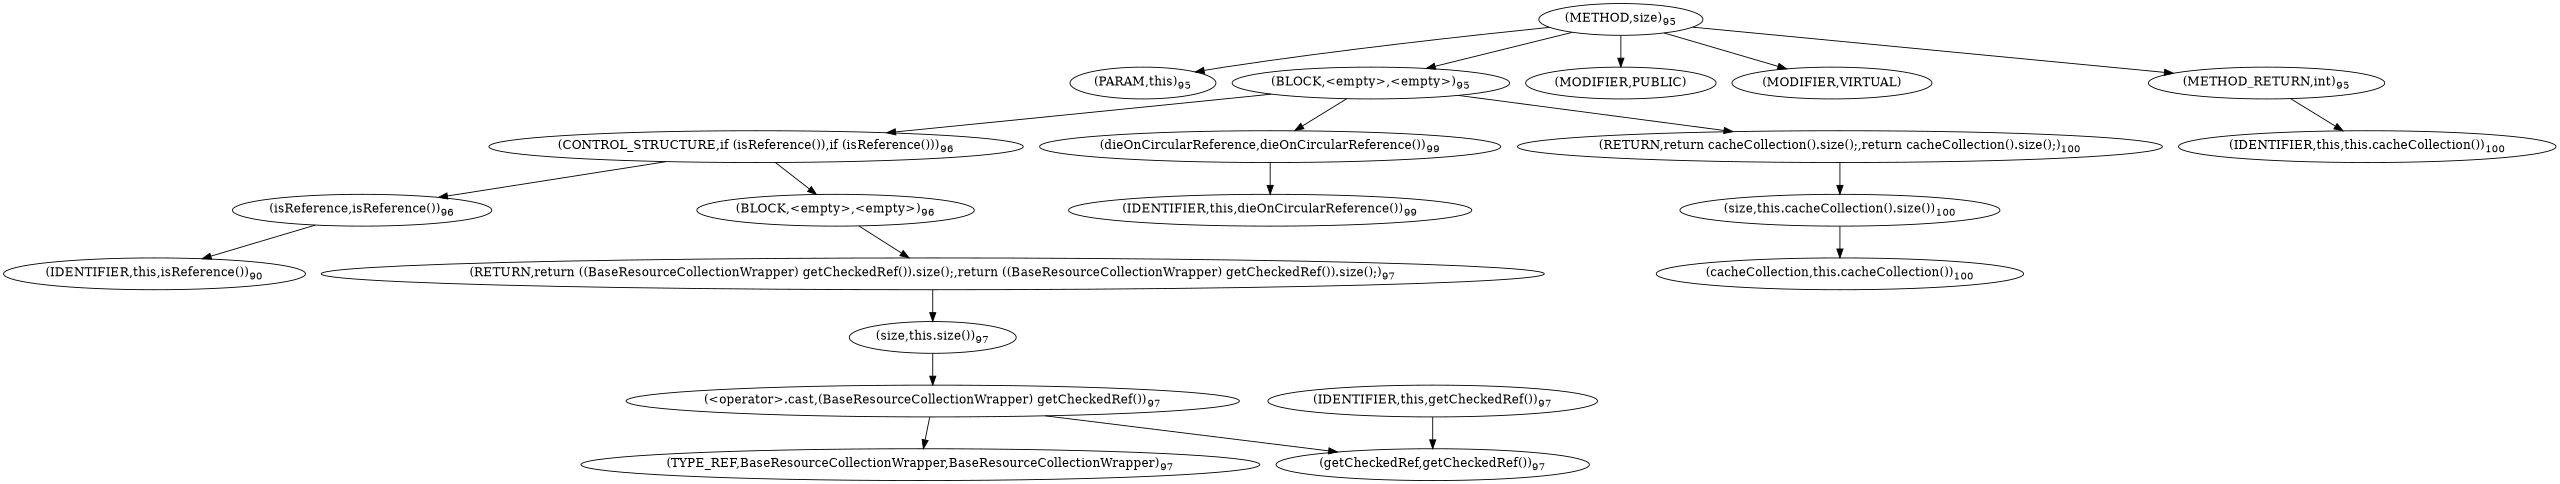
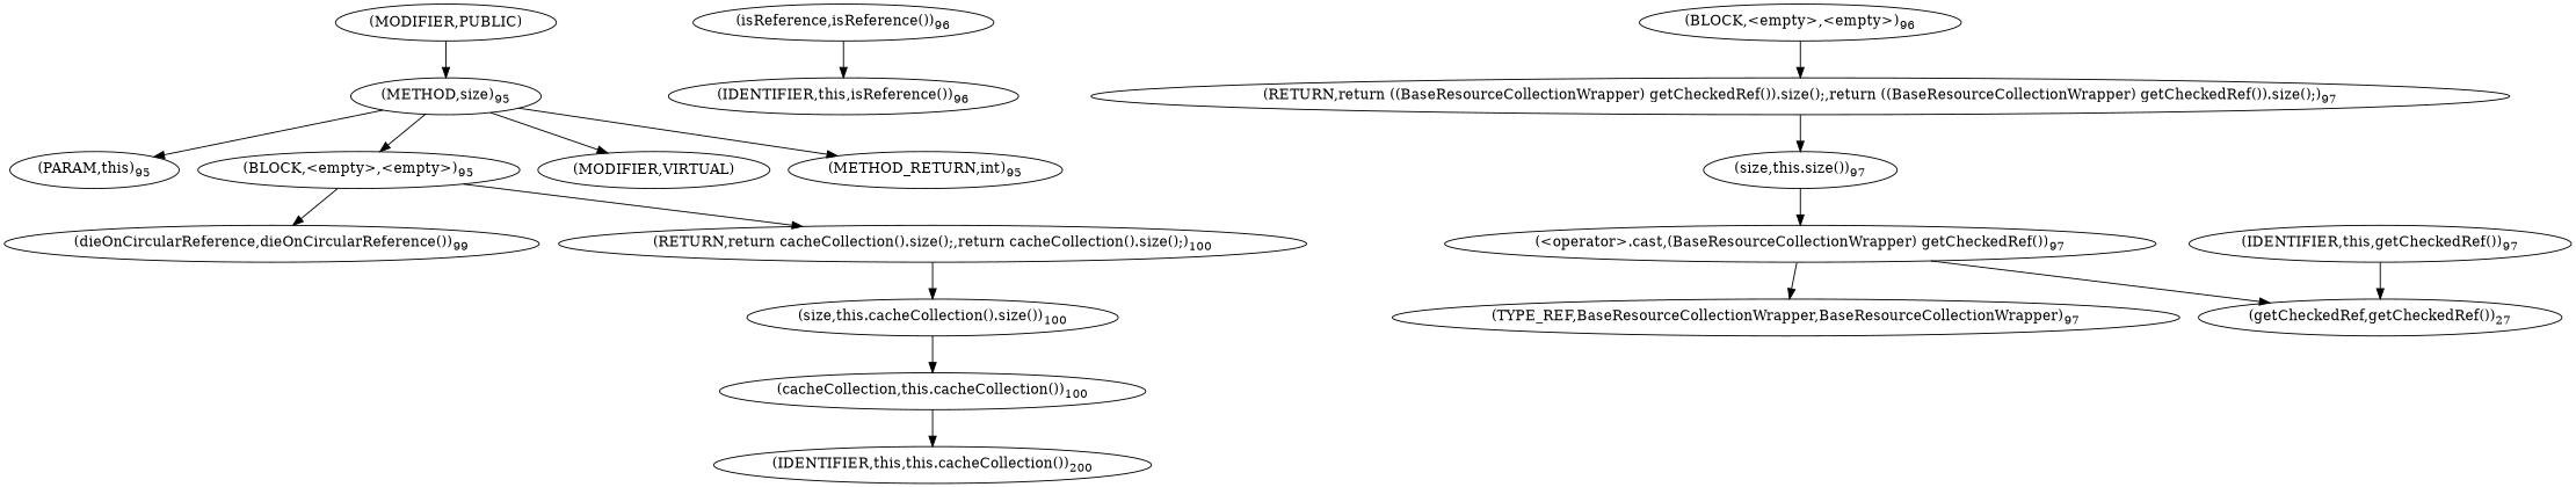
  digraph {
    n1 [label=<(METHOD,size)<SUB>95</SUB>>]
    n2 [label=<(PARAM,this)<SUB>95</SUB>>]
    n3 [label=<(BLOCK,&lt;empty&gt;,&lt;empty&gt;)<SUB>95</SUB>>]
    n4 [label=<(MODIFIER,PUBLIC)>]
    n5 [label=<(MODIFIER,VIRTUAL)>]
    n6 [label=<(METHOD_RETURN,int)<SUB>95</SUB>>]
-   n7 [label=<(CONTROL_STRUCTURE,if (isReference()),if (isReference()))<SUB>96</SUB>>]
    n8 [label=<(dieOnCircularReference,dieOnCircularReference())<SUB>99</SUB>>]
    n9 [label=<(RETURN,return cacheCollection().size();,return cacheCollection().size();)<SUB>100</SUB>>]
    n10 [label=<(isReference,isReference())<SUB>96</SUB>>]
    n11 [label=<(BLOCK,&lt;empty&gt;,&lt;empty&gt;)<SUB>96</SUB>>]
-   n12 [label=<(IDENTIFIER,this,dieOnCircularReference())<SUB>99</SUB>>]
    n13 [label=<(size,this.cacheCollection().size())<SUB>100</SUB>>]
-   n14 [label=<(IDENTIFIER,this,isReference())<SUB>90</SUB>>]
+   n14 [label=<(IDENTIFIER,this,isReference())<SUB>96</SUB>>]
    n15 [label=<(RETURN,return ((BaseResourceCollectionWrapper) getCheckedRef()).size();,return ((BaseResourceCollectionWrapper) getCheckedRef()).size();)<SUB>97</SUB>>]
    n16 [label=<(size,this.size())<SUB>97</SUB>>]
    n17 [label=<(&lt;operator&gt;.cast,(BaseResourceCollectionWrapper) getCheckedRef())<SUB>97</SUB>>]
    n18 [label=<(TYPE_REF,BaseResourceCollectionWrapper,BaseResourceCollectionWrapper)<SUB>97</SUB>>]
-   n19 [label=<(getCheckedRef,getCheckedRef())<SUB>97</SUB>>]
+   n19 [label=<(getCheckedRef,getCheckedRef())<SUB>27</SUB>>]
    n20 [label=<(IDENTIFIER,this,getCheckedRef())<SUB>97</SUB>>]
    n21 [label=<(cacheCollection,this.cacheCollection())<SUB>100</SUB>>]
-   n22 [label=<(IDENTIFIER,this,this.cacheCollection())<SUB>100</SUB>>]
+   n22 [label=<(IDENTIFIER,this,this.cacheCollection())<SUB>200</SUB>>]
    n1 -> n2
    n1 -> n3
-   n1 -> n4
+   n4 -> n1
    n1 -> n5
    n1 -> n6
-   n3 -> n7
    n3 -> n8
    n3 -> n9
-   n7 -> n10
-   n7 -> n11
-   n8 -> n12
    n9 -> n13
    n10 -> n14
    n11 -> n15
    n13 -> n21
    n15 -> n16
    n16 -> n17
    n17 -> n18
    n17 -> n19
    n20 -> n19
-   n6 -> n22
+   n21 -> n22
  }
